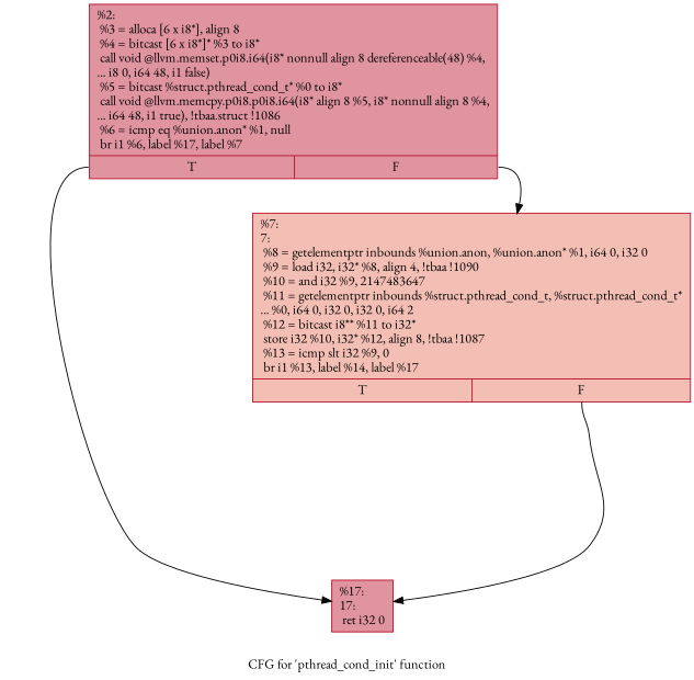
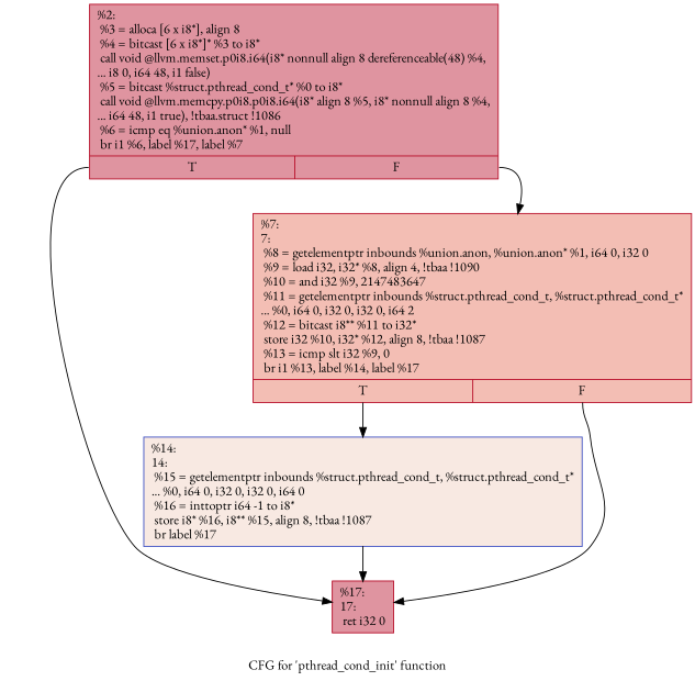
  digraph {
    label="CFG for 'pthread_cond_init' function"
    fontname="EB Garamond"
    node [color="#b70d28ff" fillcolor="#b70d2870" shape=record style=filled fontname="EB Garamond"]
    edge [tailport=s0 fontname="EB Garamond"]
    n1 [label="{%2:\l  %3 = alloca [6 x i8*], align 8\l  %4 = bitcast [6 x i8*]* %3 to i8*\l  call void @llvm.memset.p0i8.i64(i8* nonnull align 8 dereferenceable(48) %4,\l... i8 0, i64 48, i1 false)\l  %5 = bitcast %struct.pthread_cond_t* %0 to i8*\l  call void @llvm.memcpy.p0i8.p0i8.i64(i8* align 8 %5, i8* nonnull align 8 %4,\l... i64 48, i1 true), !tbaa.struct !1086\l  %6 = icmp eq %union.anon* %1, null\l  br i1 %6, label %17, label %7\l|{<s0>T|<s1>F}}"]
    n2 [label="{%17:\l17:                                               \l  ret i32 0\l}"]
    n3 [fillcolor="#e36c5570" label="{%7:\l7:                                                \l  %8 = getelementptr inbounds %union.anon, %union.anon* %1, i64 0, i32 0\l  %9 = load i32, i32* %8, align 4, !tbaa !1090\l  %10 = and i32 %9, 2147483647\l  %11 = getelementptr inbounds %struct.pthread_cond_t, %struct.pthread_cond_t*\l... %0, i64 0, i32 0, i32 0, i64 2\l  %12 = bitcast i8** %11 to i32*\l  store i32 %10, i32* %12, align 8, !tbaa !1087\l  %13 = icmp slt i32 %9, 0\l  br i1 %13, label %14, label %17\l|{<s0>T|<s1>F}}"]
+   n4 [color="#3d50c3ff" fillcolor="#efcebd70" label="{%14:\l14:                                               \l  %15 = getelementptr inbounds %struct.pthread_cond_t, %struct.pthread_cond_t*\l... %0, i64 0, i32 0, i32 0, i64 0\l  %16 = inttoptr i64 -1 to i8*\l  store i8* %16, i8** %15, align 8, !tbaa !1087\l  br label %17\l}"]
    n1 -> n2
    n1 -> n3 [tailport=s1]
    n3 -> n2 [tailport=s1]
+   n3 -> n4
+   n4 -> n2 [tailport=""]
  }
